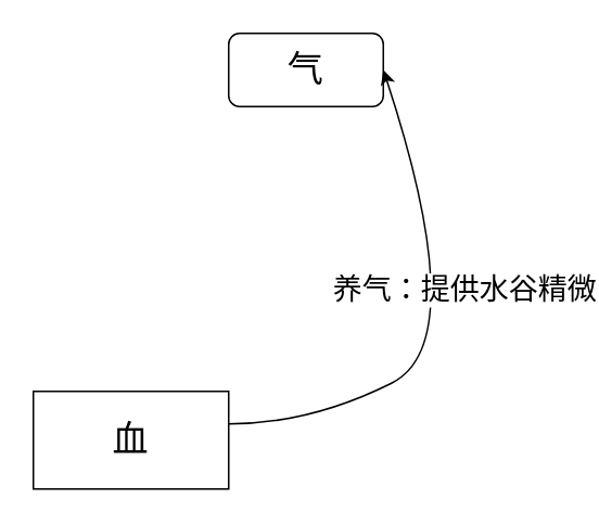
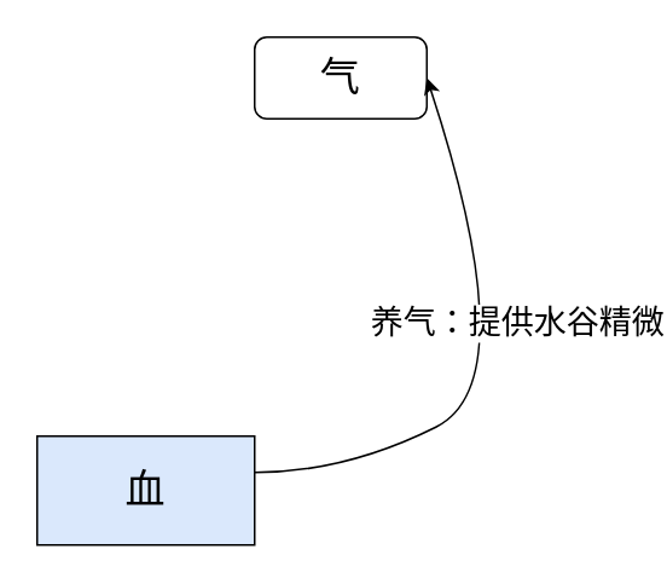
  <mxCell id="0" />
  <mxCell id="1" parent="0" />
  <mxCell id="2" value="气" style="rounded=1;whiteSpace=wrap;html=1;strokeWidth=1;fontSize=22;" vertex="1" parent="1"><mxGeometry x="140" y="20" width="95" height="45" as="geometry" /></mxCell>
- <mxCell id="3" value="血" style="rounded=0;whiteSpace=wrap;html=1;fontSize=22;" vertex="1" parent="1"><mxGeometry x="20" y="240" width="120" height="60" as="geometry" /></mxCell>
+ <mxCell id="3" value="血" style="rounded=0;whiteSpace=wrap;html=1;fontSize=22;fillColor=#dae8fc;" vertex="1" parent="1"><mxGeometry x="20" y="240" width="120" height="60" as="geometry" /></mxCell>
  <mxCell id="4" value="" style="curved=1;endArrow=classic;html=1;rounded=0;entryX=1;entryY=0.5;entryDx=0;entryDy=0;" edge="1" parent="1" target="2"><mxGeometry width="50" height="50" relative="1" as="geometry"><mxPoint x="140" y="260" as="sourcePoint" /><mxPoint x="190" y="210" as="targetPoint" /><Array as="points"><mxPoint x="190" y="260" /><mxPoint x="290" y="210" /></Array></mxGeometry></mxCell>
  <mxCell id="5" value="养气：提供水谷精微" style="edgeLabel;html=1;align=center;verticalAlign=middle;resizable=0;points=[];fontSize=18;" vertex="1" connectable="0" parent="4"><mxGeometry x="0.188" y="14" relative="1" as="geometry"><mxPoint x="20" as="offset" /></mxGeometry></mxCell>
